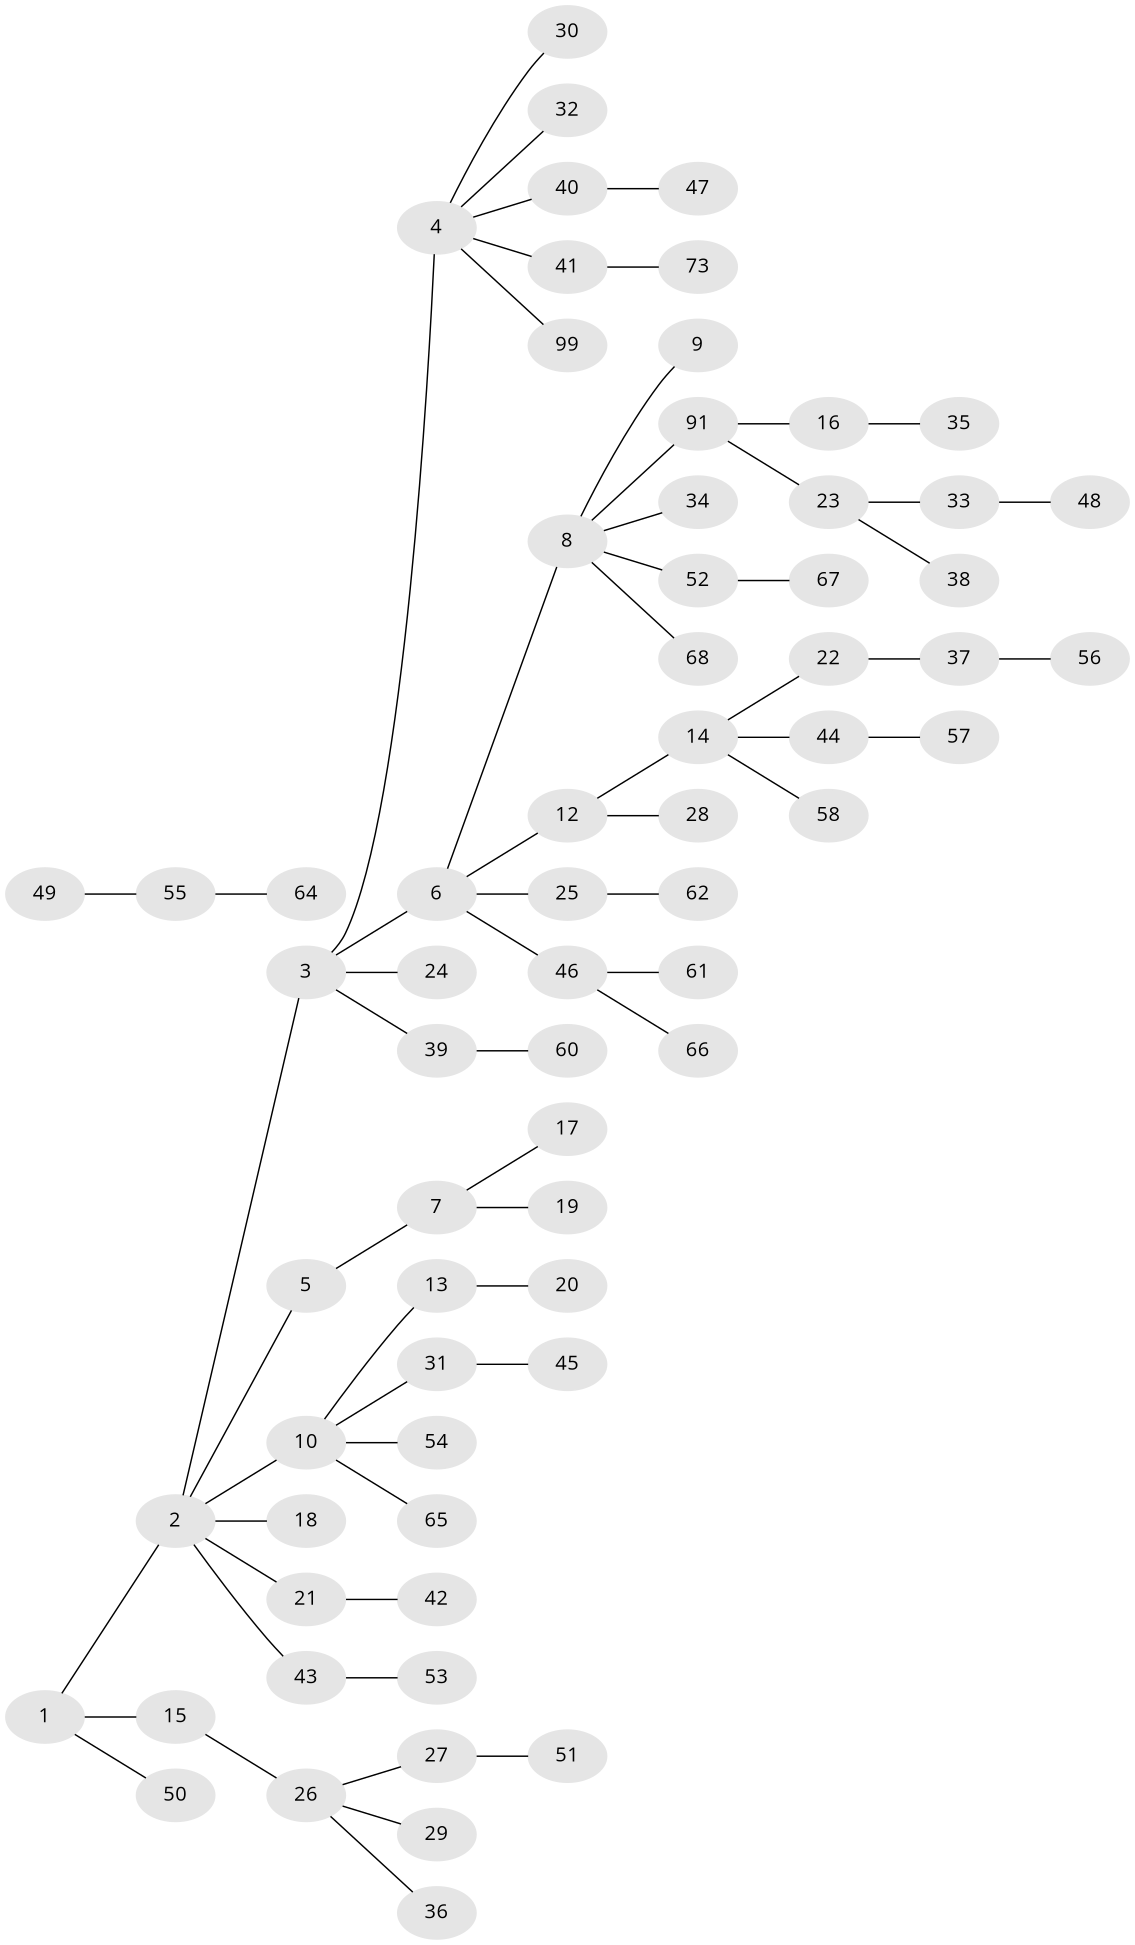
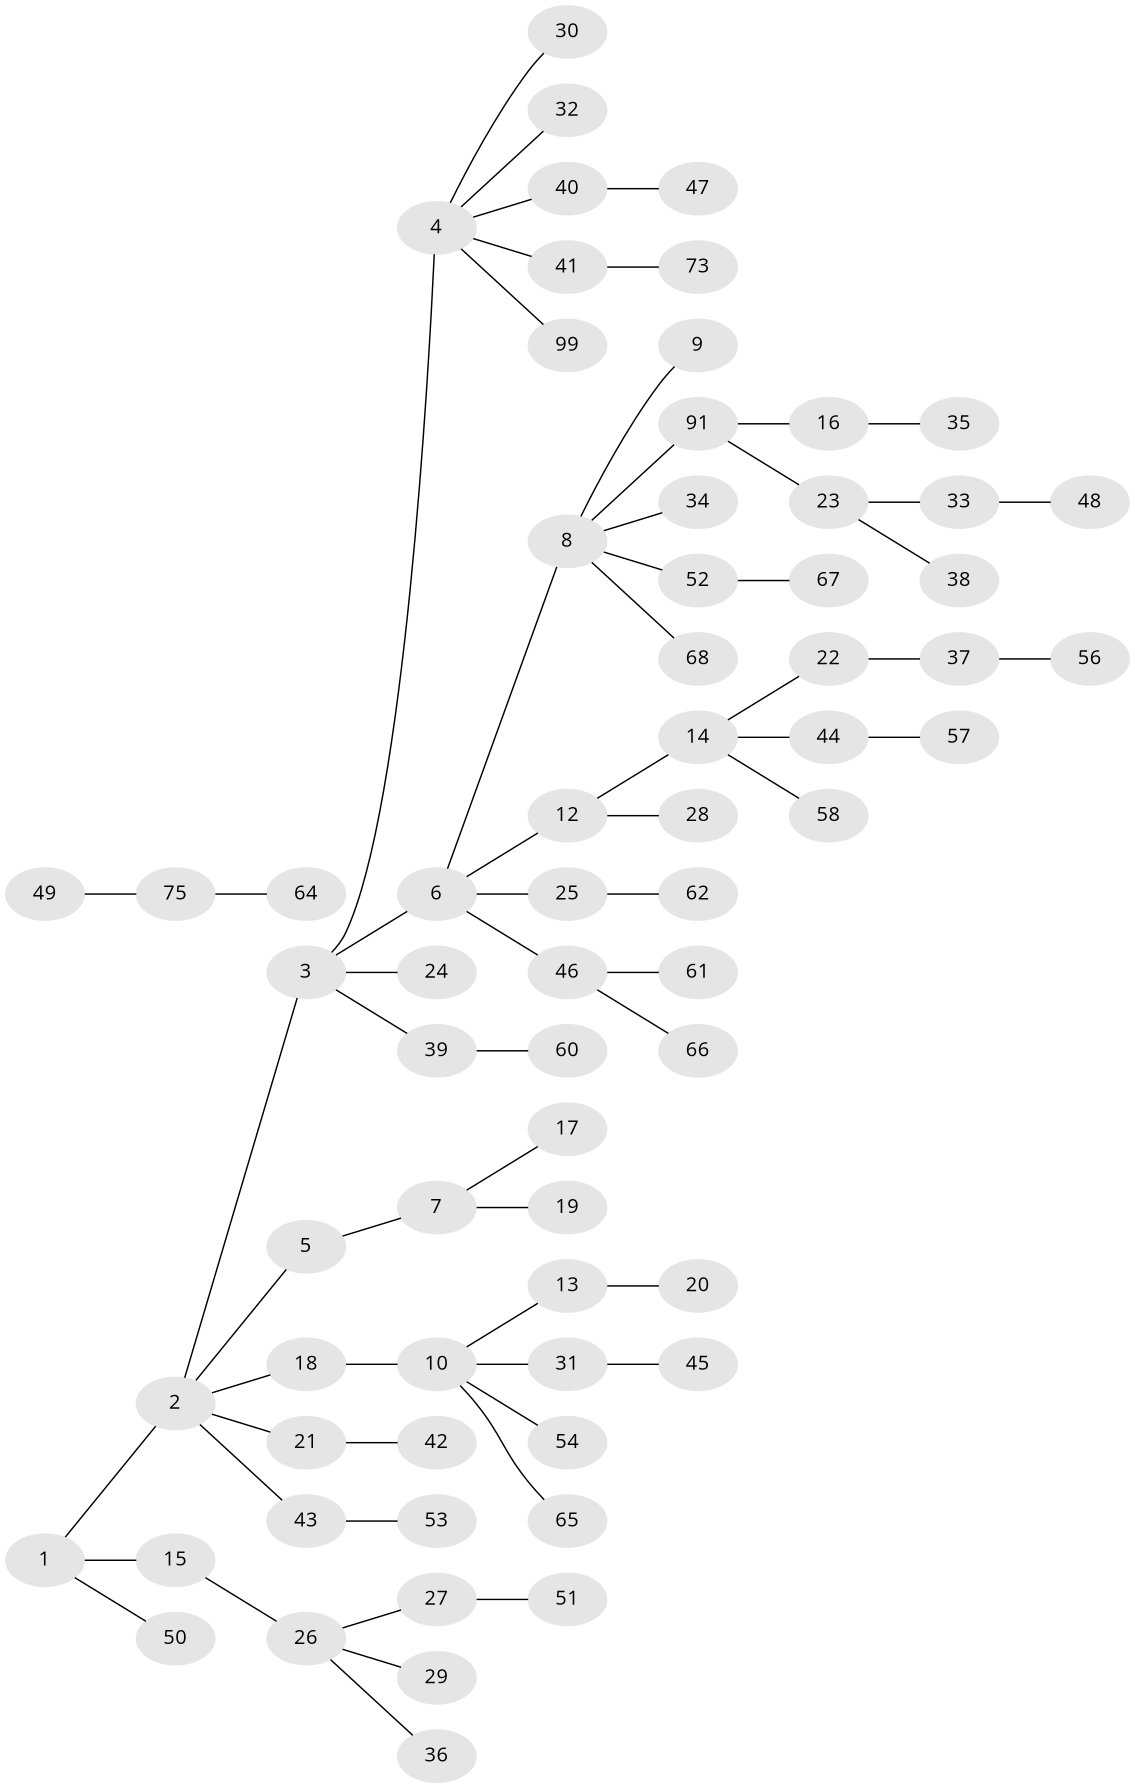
  graph {
    fontname="Open Sans"
    rankdir=LR
    node [color=gray90 fontname="Open Sans" style=filled]
    edge [fontname="Open Sans"]
    1
    2
    15
    50
    3
    5
    10
    18
    21
    43
    26
    4
    6
    24
    39
    7
    13
    31
    54
    65
    42
    53
    30
    32
    40
    41
    n27 [label=99]
    8
    12
    25
    46
    60
    47
    n34 [label=73]
    17
    19
    9
    n38 [label=91]
    34
    52
    68
    14
    28
    62
    61
    66
    16
    23
    67
    20
    45
    35
    33
    38
    22
    44
    58
    37
    57
    27
    29
    36
    56
    48
    51
    49
-   55
+   55 [label=75]
    64
    1 -- 2
    1 -- 15
    1 -- 50
    2 -- 3
    2 -- 5
-   2 -- 10
+   18 -- 10
    2 -- 18
    2 -- 21
    2 -- 43
    15 -- 26
    3 -- 4
    3 -- 6
    3 -- 24
    3 -- 39
    5 -- 7
    10 -- 13
    10 -- 31
    10 -- 54
    10 -- 65
    21 -- 42
    43 -- 53
    26 -- 27
    26 -- 29
    26 -- 36
    4 -- 30
    4 -- 32
    4 -- 40
    4 -- 41
    4 -- n27
    6 -- 8
    6 -- 12
    6 -- 25
    6 -- 46
    39 -- 60
    7 -- 17
    7 -- 19
    13 -- 20
    31 -- 45
    40 -- 47
    41 -- n34
    8 -- 9
    8 -- n38
    8 -- 34
    8 -- 52
    8 -- 68
    12 -- 14
    12 -- 28
    25 -- 62
    46 -- 61
    46 -- 66
    n38 -- 16
    n38 -- 23
    52 -- 67
    14 -- 22
    14 -- 44
    14 -- 58
    16 -- 35
    23 -- 33
    23 -- 38
    33 -- 48
    22 -- 37
    44 -- 57
    37 -- 56
    27 -- 51
    49 -- 55
    55 -- 64
  }
